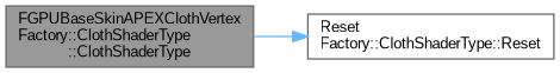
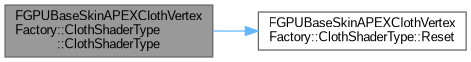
  digraph {
    rankdir=LR
    fontname="Liberation Sans"
    node [fontname="Liberation Sans" fontsize=10 shape=box style=filled]
    n1 [color=gray40 fillcolor=grey60 fontcolor=black height=0.2 label="FGPUBaseSkinAPEXClothVertex\lFactory::ClothShaderType\l::ClothShaderType" width=0.4]
-   n2 [color=grey40 fillcolor=white height=0.2 label="Reset\lFactory::ClothShaderType::Reset" width=0.4]
+   n2 [color=grey40 fillcolor=white height=0.2 label="FGPUBaseSkinAPEXClothVertex\lFactory::ClothShaderType::Reset" width=0.4]
    n1 -> n2 [color=steelblue1 fontname="Liberation Sans" fontsize=10 labelfontname=Helvetica labelfontsize=10 style=solid]
  }
